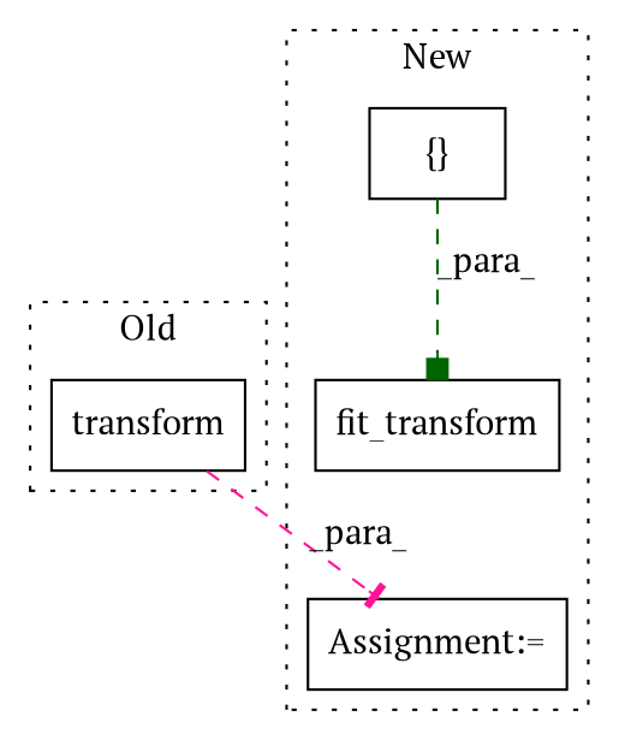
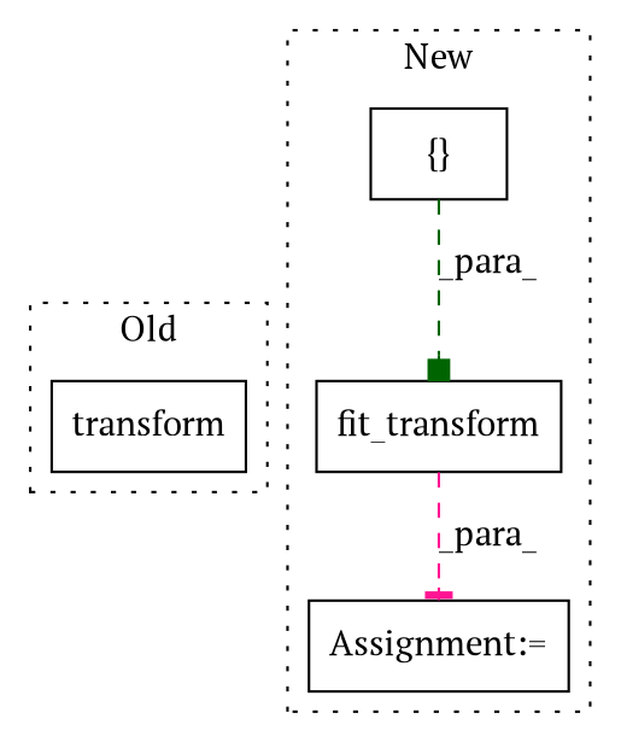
  digraph {
    fontname="PT Serif"
    node [a=32 fontname="PT Serif" shape=box]
    edge [fontname="PT Serif" style=dashed]
    n1 [l="14,1" label=fit_transform s="2028,2069"]
    n2 [a=4 l="1,1" label="{}" s="2051,2068"]
    n3 [a=7 l=1 label="Assignment:=" s=2014]
    n4 [l="12,2" label=transform s="1891,1918"]
    subgraph cluster_1 {
      label=New
      style=dotted
      n1
      n2
      n3
    }
    subgraph cluster_2 {
      label=Old
      style=dotted
      n4
    }
-   n4 -> n3 [arrowhead=tee color=deeppink label=_para_]
+   n1 -> n3 [arrowhead=tee color=deeppink label=_para_]
    n2 -> n1 [arrowhead=box color=darkgreen label=_para_]
  }
